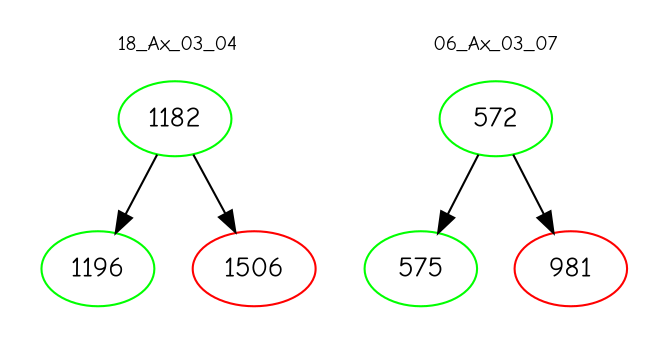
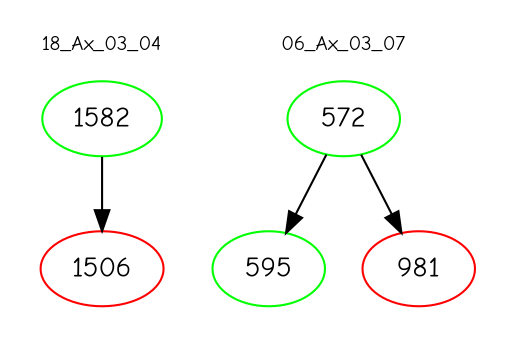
  digraph {
    fontname="Comic Neue"
    node [color=green fontname="Comic Neue"]
    edge [color=black fontname="Comic Neue"]
-   n1 [label=1182]
-   n2 [label=1196]
+   n1 [label=1582]
    n3 [color=red label=1506]
    n4 [label=572]
-   n5 [label=575]
+   n5 [label=595]
    n6 [color=red label=981]
    subgraph cluster_1 {
      color=white
      fontsize=10
      label="18_Ax_03_04"
      n1
-     n2
      n3
    }
    subgraph cluster_2 {
      color=white
      fontsize=10
      label="06_Ax_03_07"
      n4
      n5
      n6
    }
-   n1 -> n2
    n1 -> n3
    n4 -> n5
    n4 -> n6
  }
